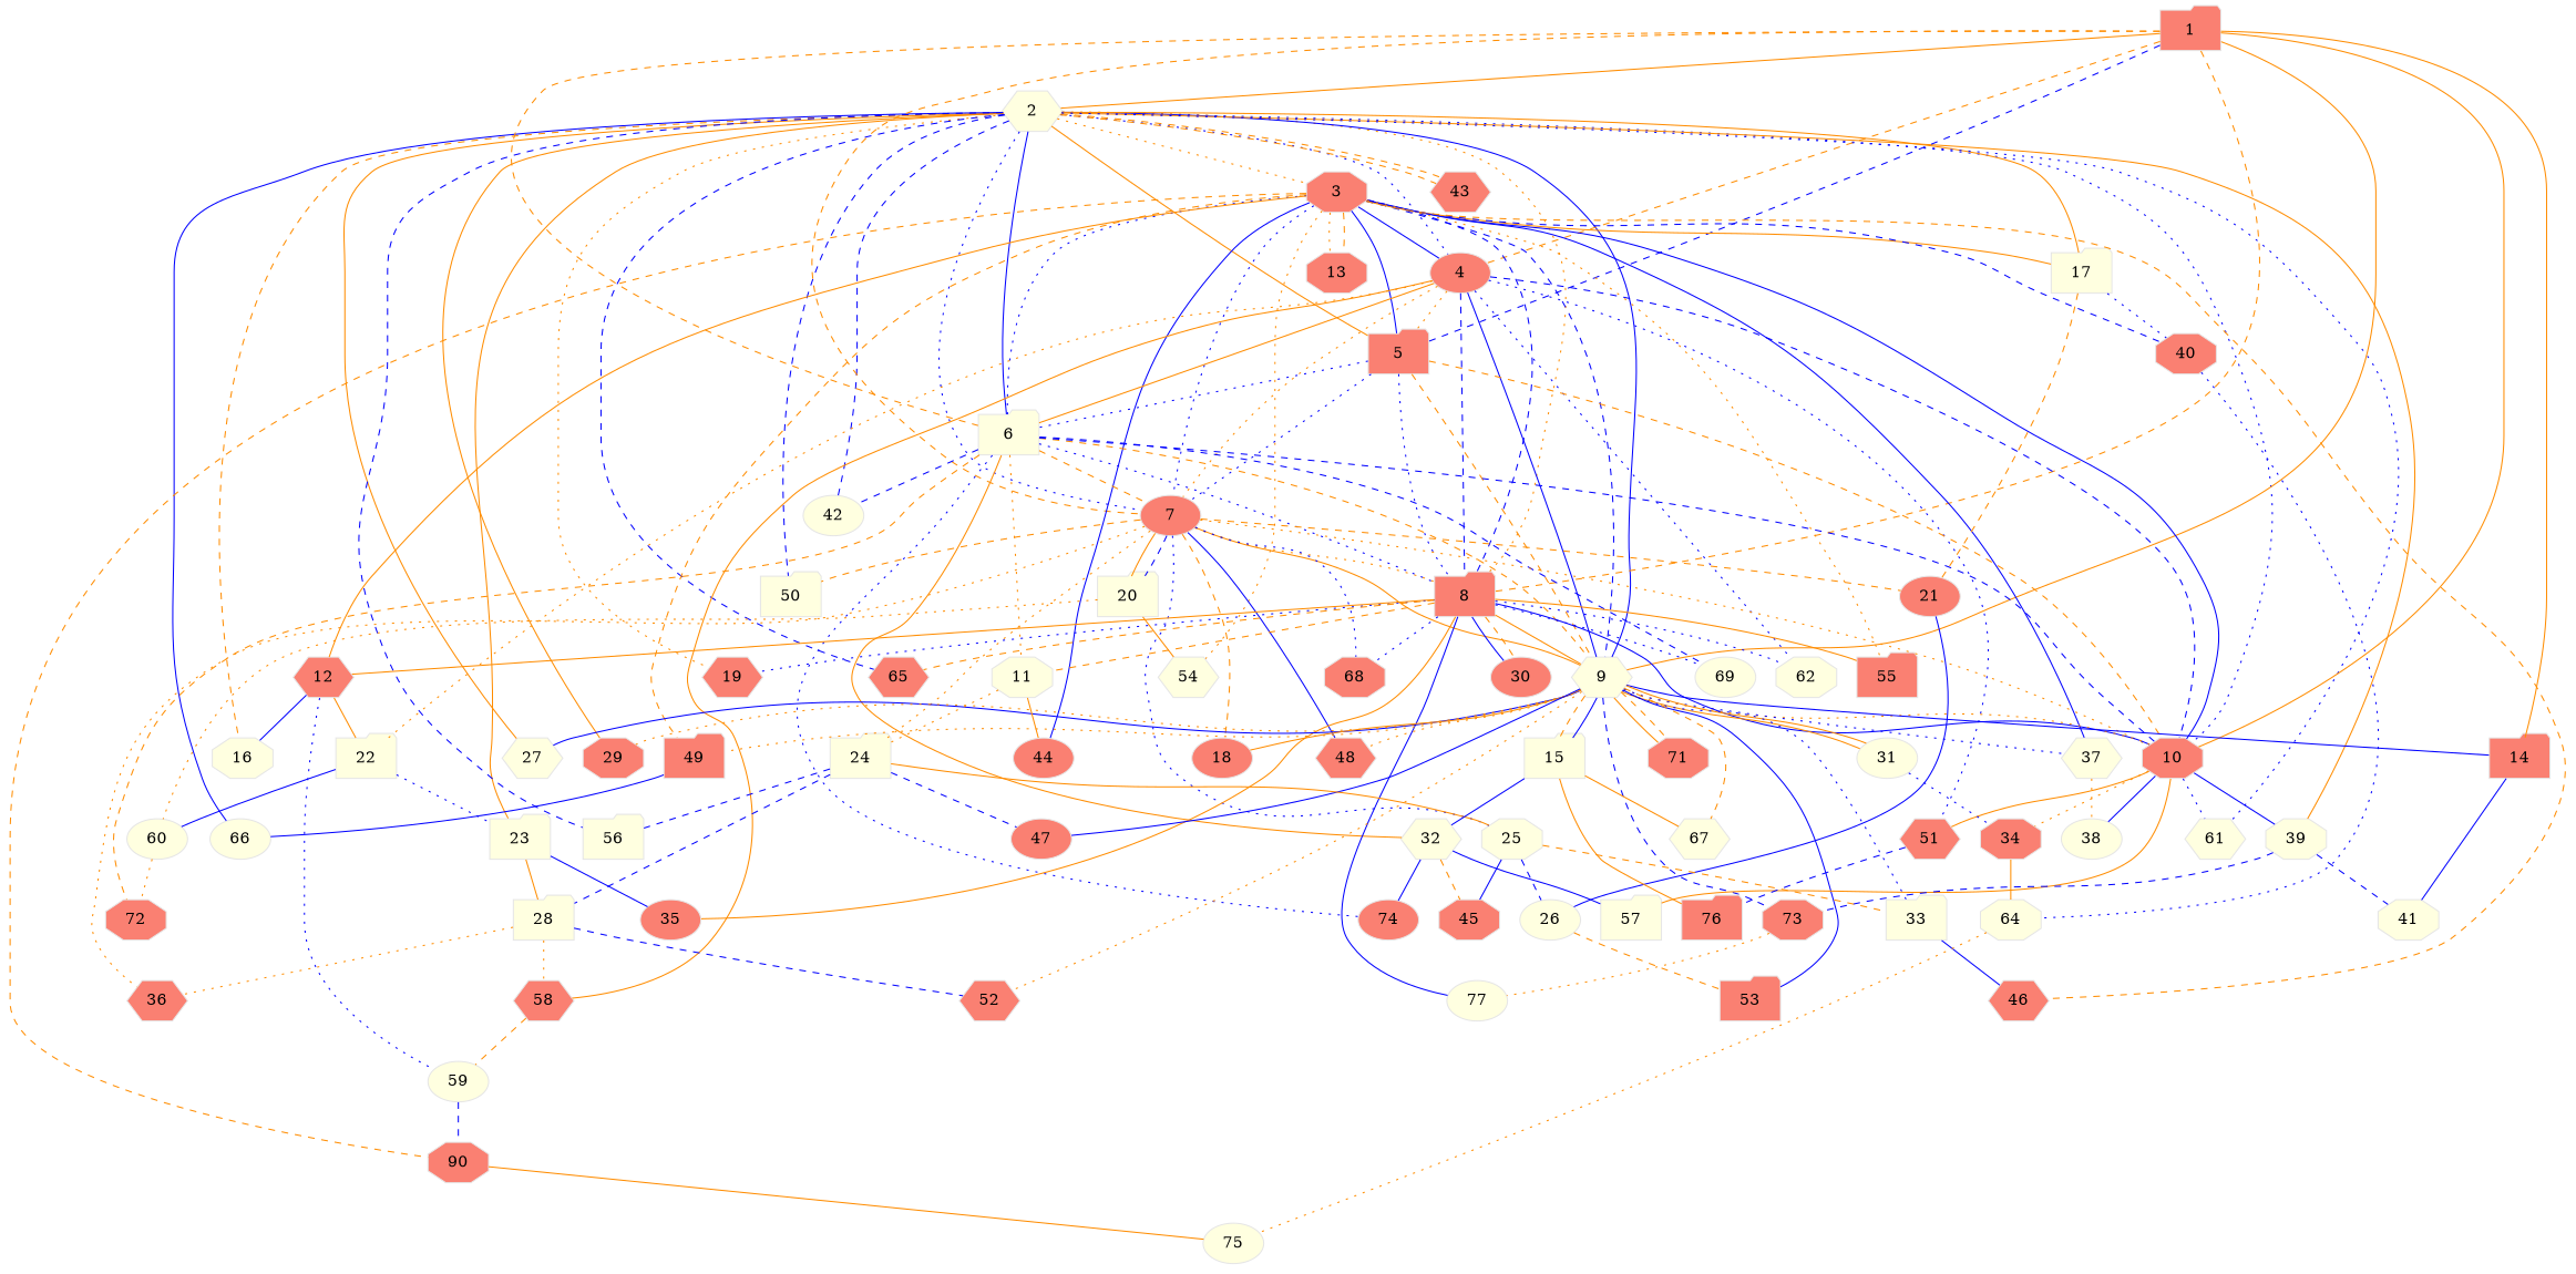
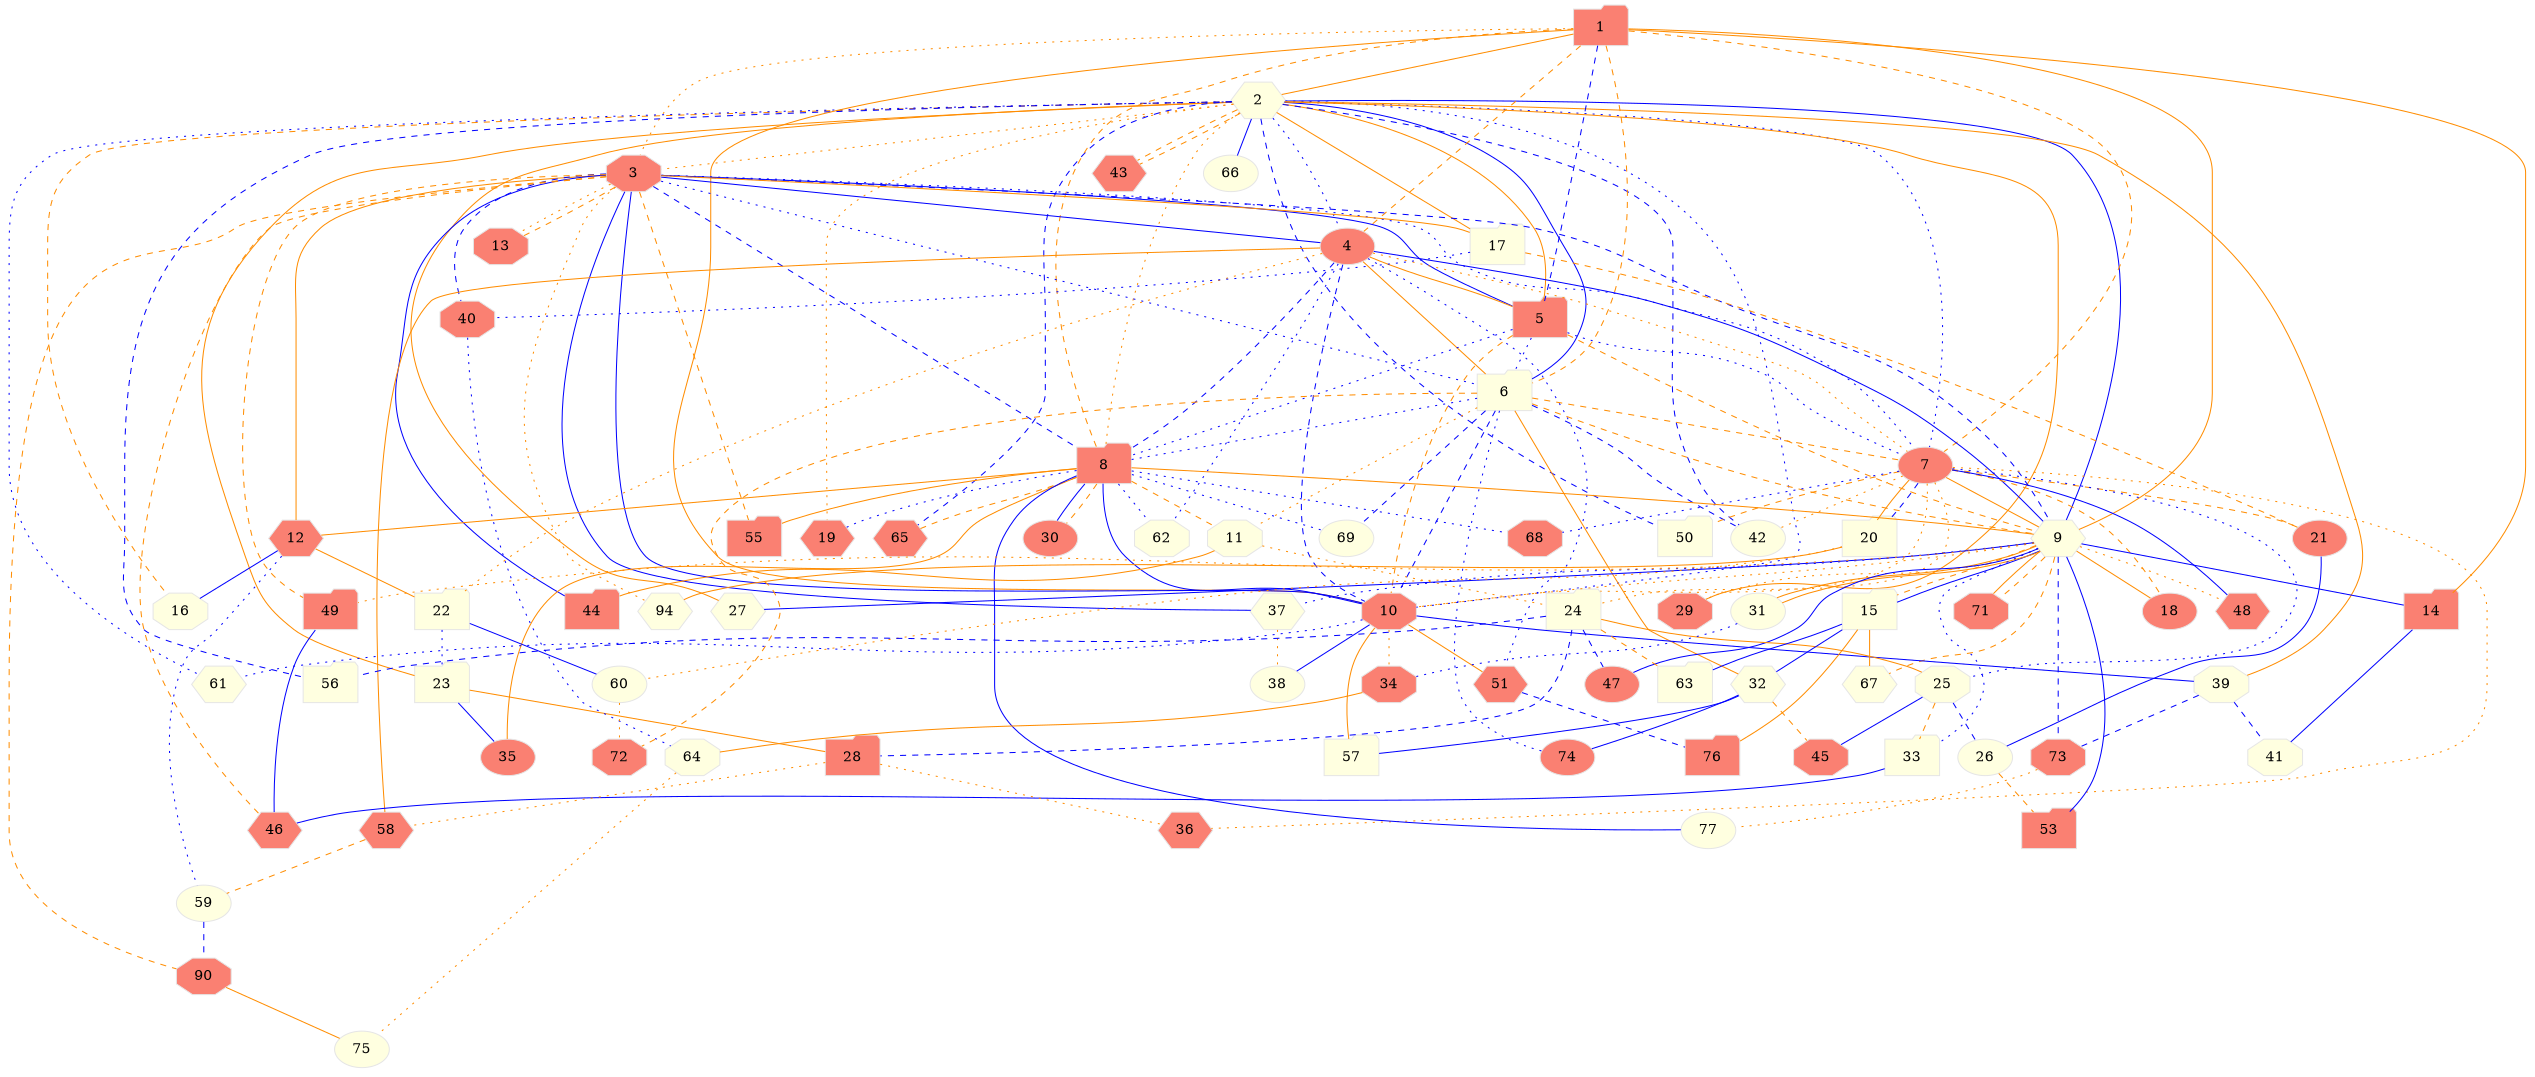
  graph {
    node [color=gray90 fillcolor=salmon shape=folder style=filled]
    edge [color=darkorange style=solid]
    2 [fillcolor=lightyellow shape=hexagon]
    1
    3 [shape=octagon]
    4 [shape=ellipse]
    5
    6 [fillcolor=lightyellow]
    7 [shape=ellipse]
    8
    9 [fillcolor=lightyellow shape=hexagon]
    10 [shape=octagon]
    14
    16 [fillcolor=lightyellow shape=octagon]
    17 [fillcolor=lightyellow]
    19 [shape=hexagon]
    23 [fillcolor=lightyellow]
    27 [fillcolor=lightyellow shape=hexagon]
    29 [shape=octagon]
    39 [fillcolor=lightyellow shape=octagon]
    42 [fillcolor=lightyellow shape=ellipse]
    43 [shape=hexagon]
    50 [fillcolor=lightyellow]
    56 [fillcolor=lightyellow]
    61 [fillcolor=lightyellow shape=hexagon]
    65 [shape=hexagon]
    66 [fillcolor=lightyellow shape=ellipse]
    12 [shape=hexagon]
    13 [shape=octagon]
    37 [fillcolor=lightyellow shape=hexagon]
    40 [shape=octagon]
-   44 [shape=ellipse]
+   44
    46 [shape=hexagon]
    49
-   54 [fillcolor=lightyellow shape=hexagon]
+   54 [fillcolor=lightyellow shape=hexagon label=94]
    55
    n35 [label=90 shape=octagon]
    22 [fillcolor=lightyellow]
    51 [shape=hexagon]
    58 [shape=hexagon]
    62 [fillcolor=lightyellow shape=octagon]
    11 [fillcolor=lightyellow shape=octagon]
    32 [fillcolor=lightyellow shape=hexagon]
    69 [fillcolor=lightyellow shape=ellipse]
    72 [shape=octagon]
    74 [shape=ellipse]
    18 [shape=ellipse]
    20 [fillcolor=lightyellow]
    21 [shape=ellipse]
    24 [fillcolor=lightyellow]
    25 [fillcolor=lightyellow shape=octagon]
    36 [shape=hexagon]
    48 [shape=hexagon]
    68 [shape=octagon]
    30 [shape=ellipse]
    35 [shape=ellipse]
    77 [fillcolor=lightyellow shape=ellipse]
    15 [fillcolor=lightyellow]
    31 [fillcolor=lightyellow shape=ellipse]
    33 [fillcolor=lightyellow]
    47 [shape=ellipse]
-   52 [shape=hexagon]
    53
    67 [fillcolor=lightyellow shape=hexagon]
    71 [shape=octagon]
    73 [shape=octagon]
    34 [shape=octagon]
    38 [fillcolor=lightyellow shape=ellipse]
    57 [fillcolor=lightyellow]
    41 [fillcolor=lightyellow shape=octagon]
-   28 [fillcolor=lightyellow]
+   28
    59 [fillcolor=lightyellow shape=ellipse]
    64 [fillcolor=lightyellow shape=octagon]
    75 [fillcolor=lightyellow shape=ellipse]
    60 [fillcolor=lightyellow shape=ellipse]
    76
    45 [shape=octagon]
    26 [fillcolor=lightyellow shape=ellipse]
+   63 [fillcolor=lightyellow]
    2 -- 3 [style=dotted]
    2 -- 4 [color=blue style=dotted]
    2 -- 5
    2 -- 6 [color=blue]
    2 -- 7 [color=blue style=dotted]
    2 -- 8 [style=dotted]
    2 -- 9 [color=blue]
    2 -- 10 [color=blue style=dotted]
    2 -- 16 [style=dashed]
    2 -- 17
    2 -- 19 [style=dotted]
    2 -- 23
    2 -- 27
    2 -- 29
    2 -- 39
    2 -- 42 [color=blue style=dashed]
    2 -- 43 [style=dashed]
    2 -- 43 [style=dashed]
    2 -- 50 [color=blue style=dashed]
    2 -- 56 [color=blue style=dashed]
    2 -- 61 [color=blue style=dotted]
    2 -- 65 [color=blue style=dashed]
    2 -- 66 [color=blue]
    1 -- 2
+   1 -- 3 [style=dotted]
    1 -- 4 [style=dashed]
    1 -- 5 [color=blue style=dashed]
    1 -- 6 [style=dashed]
    1 -- 7 [style=dashed]
    1 -- 8 [style=dashed]
    1 -- 9
    1 -- 10
    1 -- 14
    3 -- 4 [color=blue]
    3 -- 5 [color=blue]
    3 -- 6 [color=blue style=dotted]
    3 -- 7 [color=blue style=dotted]
    3 -- 8 [color=blue style=dashed]
    3 -- 9 [color=blue style=dashed]
    3 -- 10 [color=blue]
    3 -- 17
    3 -- 12
    3 -- 13 [style=dotted]
    3 -- 13 [style=dashed]
    3 -- 37 [color=blue]
    3 -- 40 [color=blue style=dashed]
    3 -- 44 [color=blue]
    3 -- 46 [style=dashed]
    3 -- 49 [style=dashed]
    3 -- 54 [style=dotted]
-   3 -- 55 [style=dotted]
+   3 -- 55 [style=dashed]
    3 -- n35 [style=dashed]
-   4 -- 5 [style=dotted]
+   4 -- 5
    4 -- 6
    4 -- 7 [style=dotted]
    4 -- 8 [color=blue style=dashed]
    4 -- 9 [color=blue]
    4 -- 10 [color=blue style=dashed]
    4 -- 22 [style=dotted]
    4 -- 51 [color=blue style=dotted]
    4 -- 58
    4 -- 62 [color=blue style=dotted]
    5 -- 6 [color=blue style=dotted]
    5 -- 7 [color=blue style=dotted]
    5 -- 8 [color=blue style=dotted]
    5 -- 9 [style=dashed]
    5 -- 10 [style=dashed]
    6 -- 7 [style=dashed]
    6 -- 8 [color=blue style=dotted]
    6 -- 9 [style=dashed]
    6 -- 10 [color=blue style=dashed]
    6 -- 42 [color=blue style=dashed]
    6 -- 11 [style=dotted]
    6 -- 32
    6 -- 69 [color=blue style=dashed]
    6 -- 72 [style=dashed]
    6 -- 74 [color=blue style=dotted]
-   7 -- 8 [style=dotted]
+   7 -- 42 [style=dotted]
    7 -- 9
    7 -- 10 [style=dotted]
    7 -- 50 [style=dashed]
    7 -- 18 [style=dashed]
    7 -- 20
    7 -- 20 [color=blue style=dashed]
    7 -- 21 [style=dashed]
    7 -- 24 [style=dotted]
    7 -- 25 [color=blue style=dotted]
    7 -- 36 [style=dotted]
    7 -- 48 [color=blue]
    7 -- 68 [color=blue style=dotted]
    8 -- 9
    8 -- 10 [color=blue]
    8 -- 19 [color=blue style=dotted]
    8 -- 65 [style=dashed]
    8 -- 12
    8 -- 55
    8 -- 62 [color=blue style=dotted]
    8 -- 11 [style=dashed]
    8 -- 69 [color=blue style=dotted]
    8 -- 68 [color=blue style=dotted]
    8 -- 30 [color=blue]
    8 -- 30 [style=dashed]
    8 -- 35
    8 -- 77 [color=blue]
    9 -- 10 [style=dotted]
    9 -- 14 [color=blue]
    9 -- 27 [color=blue]
    9 -- 29 [style=dotted]
    9 -- 37 [color=blue style=dotted]
    9 -- 49 [style=dotted]
    9 -- 18
    9 -- 48 [style=dotted]
    9 -- 15 [style=dashed]
    9 -- 15 [color=blue]
    9 -- 31
    9 -- 31
    9 -- 33 [color=blue style=dotted]
    9 -- 47 [color=blue]
-   9 -- 52 [style=dotted]
    9 -- 53 [color=blue]
    9 -- 67 [style=dashed]
    9 -- 71
    9 -- 71 [style=dashed]
    9 -- 73 [color=blue style=dashed]
    10 -- 39 [color=blue]
    10 -- 61 [color=blue style=dotted]
    10 -- 51
    10 -- 34 [style=dotted]
    10 -- 38 [color=blue]
    10 -- 57
    14 -- 41 [color=blue]
    17 -- 40 [color=blue style=dotted]
    17 -- 21 [style=dashed]
    23 -- 35 [color=blue]
    23 -- 28
    39 -- 73 [color=blue style=dashed]
    39 -- 41 [color=blue style=dashed]
    12 -- 16 [color=blue]
    12 -- 22
    12 -- 59 [color=blue style=dotted]
    37 -- 38 [style=dotted]
    40 -- 64 [color=blue style=dotted]
-   49 -- 66 [color=blue]
+   49 -- 46 [color=blue]
    n35 -- 75
    22 -- 23 [color=blue style=dotted]
    22 -- 60 [color=blue]
    51 -- 76 [color=blue style=dashed]
    58 -- 59 [style=dashed]
    11 -- 44
    11 -- 24 [style=dotted]
    32 -- 74 [color=blue]
    32 -- 57 [color=blue]
    32 -- 45 [style=dashed]
    20 -- 54
    20 -- 60 [style=dotted]
    21 -- 26 [color=blue]
    24 -- 56 [color=blue style=dashed]
    24 -- 25
    24 -- 47 [color=blue style=dashed]
    24 -- 28 [color=blue style=dashed]
+   24 -- 63 [style=dashed]
    25 -- 33 [style=dashed]
    25 -- 45 [color=blue]
    25 -- 26 [color=blue style=dashed]
    15 -- 32 [color=blue]
    15 -- 67
    15 -- 76
+   15 -- 63 [color=blue]
    31 -- 34 [color=blue style=dotted]
    33 -- 46 [color=blue]
    73 -- 77 [style=dotted]
    34 -- 64
    28 -- 58 [style=dotted]
    28 -- 36 [style=dotted]
-   28 -- 52 [color=blue style=dashed]
    59 -- n35 [color=blue style=dashed]
    64 -- 75 [style=dotted]
    60 -- 72 [style=dotted]
    26 -- 53 [style=dashed]
  }
